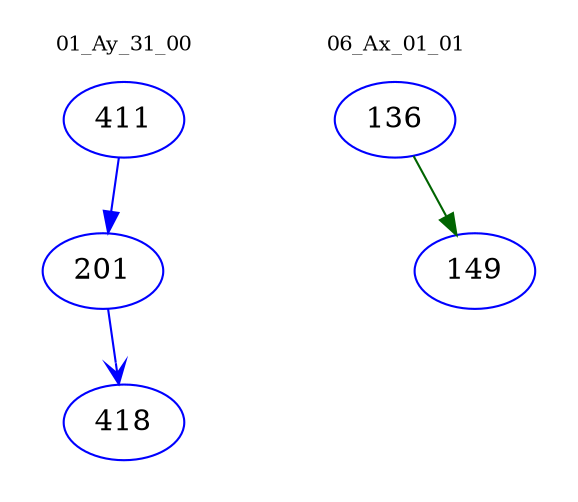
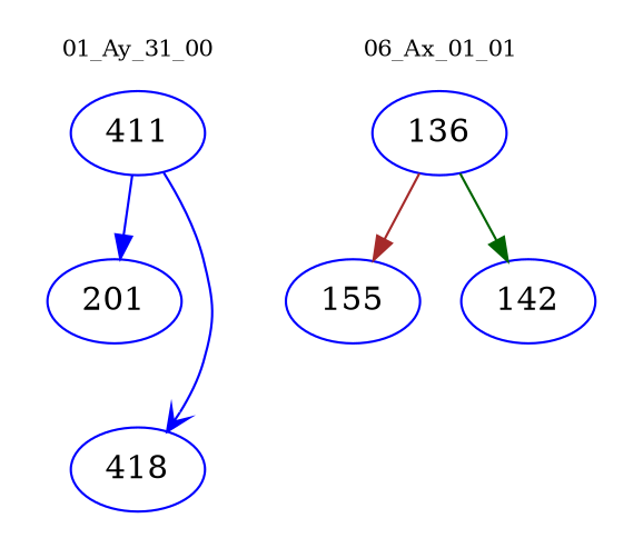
  digraph {
    node [color=blue]
    edge [arrowhead=normal color=blue]
    n1 [label=411]
    n2 [label=201]
    n3 [label=418]
    n4 [label=136]
-   n6 [label=149]
+   n5 [label=155]
+   n6 [label=142]
    subgraph cluster_1 {
      color=white
      fontsize=10
      label="01_Ay_31_00"
      n1
      n2
      n3
    }
    subgraph cluster_2 {
      color=white
      fontsize=10
      label="06_Ax_01_01"
      n4
+     n5
      n6
    }
    n1 -> n2
-   n2 -> n3 [arrowhead=vee]
+   n1 -> n3 [arrowhead=vee]
+   n4 -> n5 [color=brown]
    n4 -> n6 [color=darkgreen]
  }
